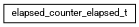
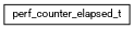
  digraph {
    rankdir=LR
    fontname=Roboto
-   n1 [color=black fillcolor=white fontname=Roboto fontsize=10 height=0.2 label=elapsed_counter_elapsed_t shape=record style=filled width=0.4]
+   n1 [color=black fillcolor=white fontname=Roboto fontsize=10 height=0.2 label=perf_counter_elapsed_t shape=record style=filled width=0.4]
  }
